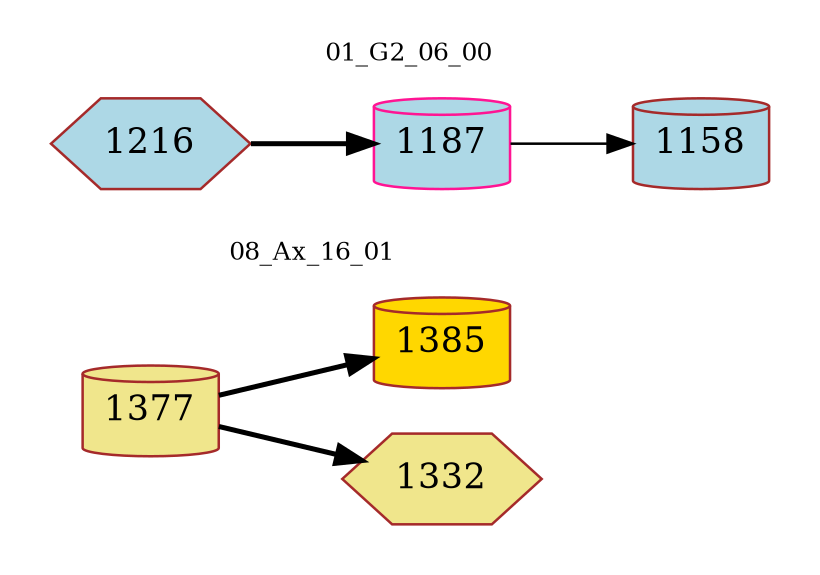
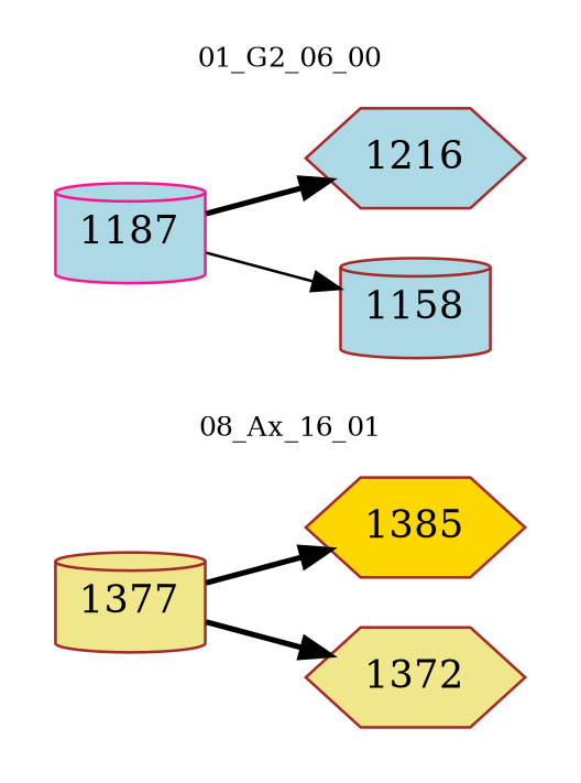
  digraph {
    rankdir=LR
    node [color=brown fillcolor=lightblue shape=cylinder style=filled]
    edge [color=black style=bold]
    n1 [fillcolor=khaki label=1377]
-   n2 [fillcolor=khaki label=1332 shape=hexagon]
-   n3 [fillcolor=gold label=1385]
+   n2 [fillcolor=khaki label=1372 shape=hexagon]
+   n3 [fillcolor=gold label=1385 shape=hexagon]
    n4 [color=deeppink label=1187]
    n5 [label=1158]
    n6 [label=1216 shape=hexagon]
    subgraph cluster_1 {
      color=white
      fontsize=10
      label="08_Ax_16_01"
      n1
      n2
      n3
    }
    subgraph cluster_2 {
      color=white
      fontsize=10
      label="01_G2_06_00"
      n4
      n5
      n6
    }
    n1 -> n2
    n1 -> n3
    n4 -> n5 [style=solid]
-   n6 -> n4
+   n4 -> n6
  }
